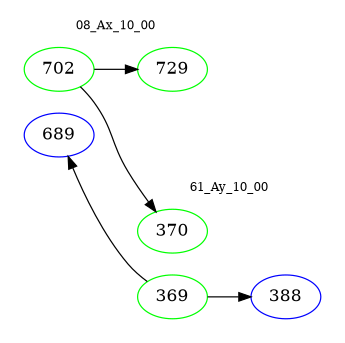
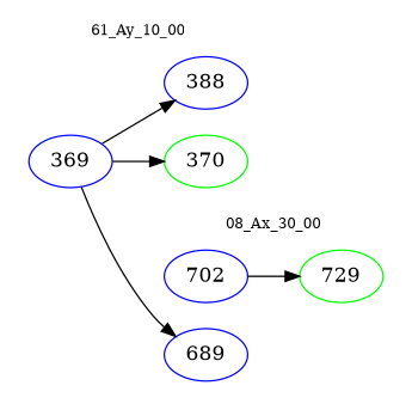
  digraph {
    rankdir=LR
    node [color=blue]
    edge [color=black]
-   n1 [color=green label=702]
+   n1 [label=702]
    n2 [label=689]
    n3 [color=green label=729]
-   n4 [color=green label=369]
+   n4 [label=369]
    n5 [color=green label=370]
    n6 [label=388]
    subgraph cluster_1 {
      color=white
      fontsize=10
-     label="08_Ax_10_00"
+     label="08_Ax_30_00"
      n1
      n2
      n3
    }
    subgraph cluster_2 {
      color=white
      fontsize=10
      label="61_Ay_10_00"
      n4
      n5
      n6
    }
    n1 -> n3
    n4 -> n2
-   n1 -> n5
+   n4 -> n5
    n4 -> n6
  }
